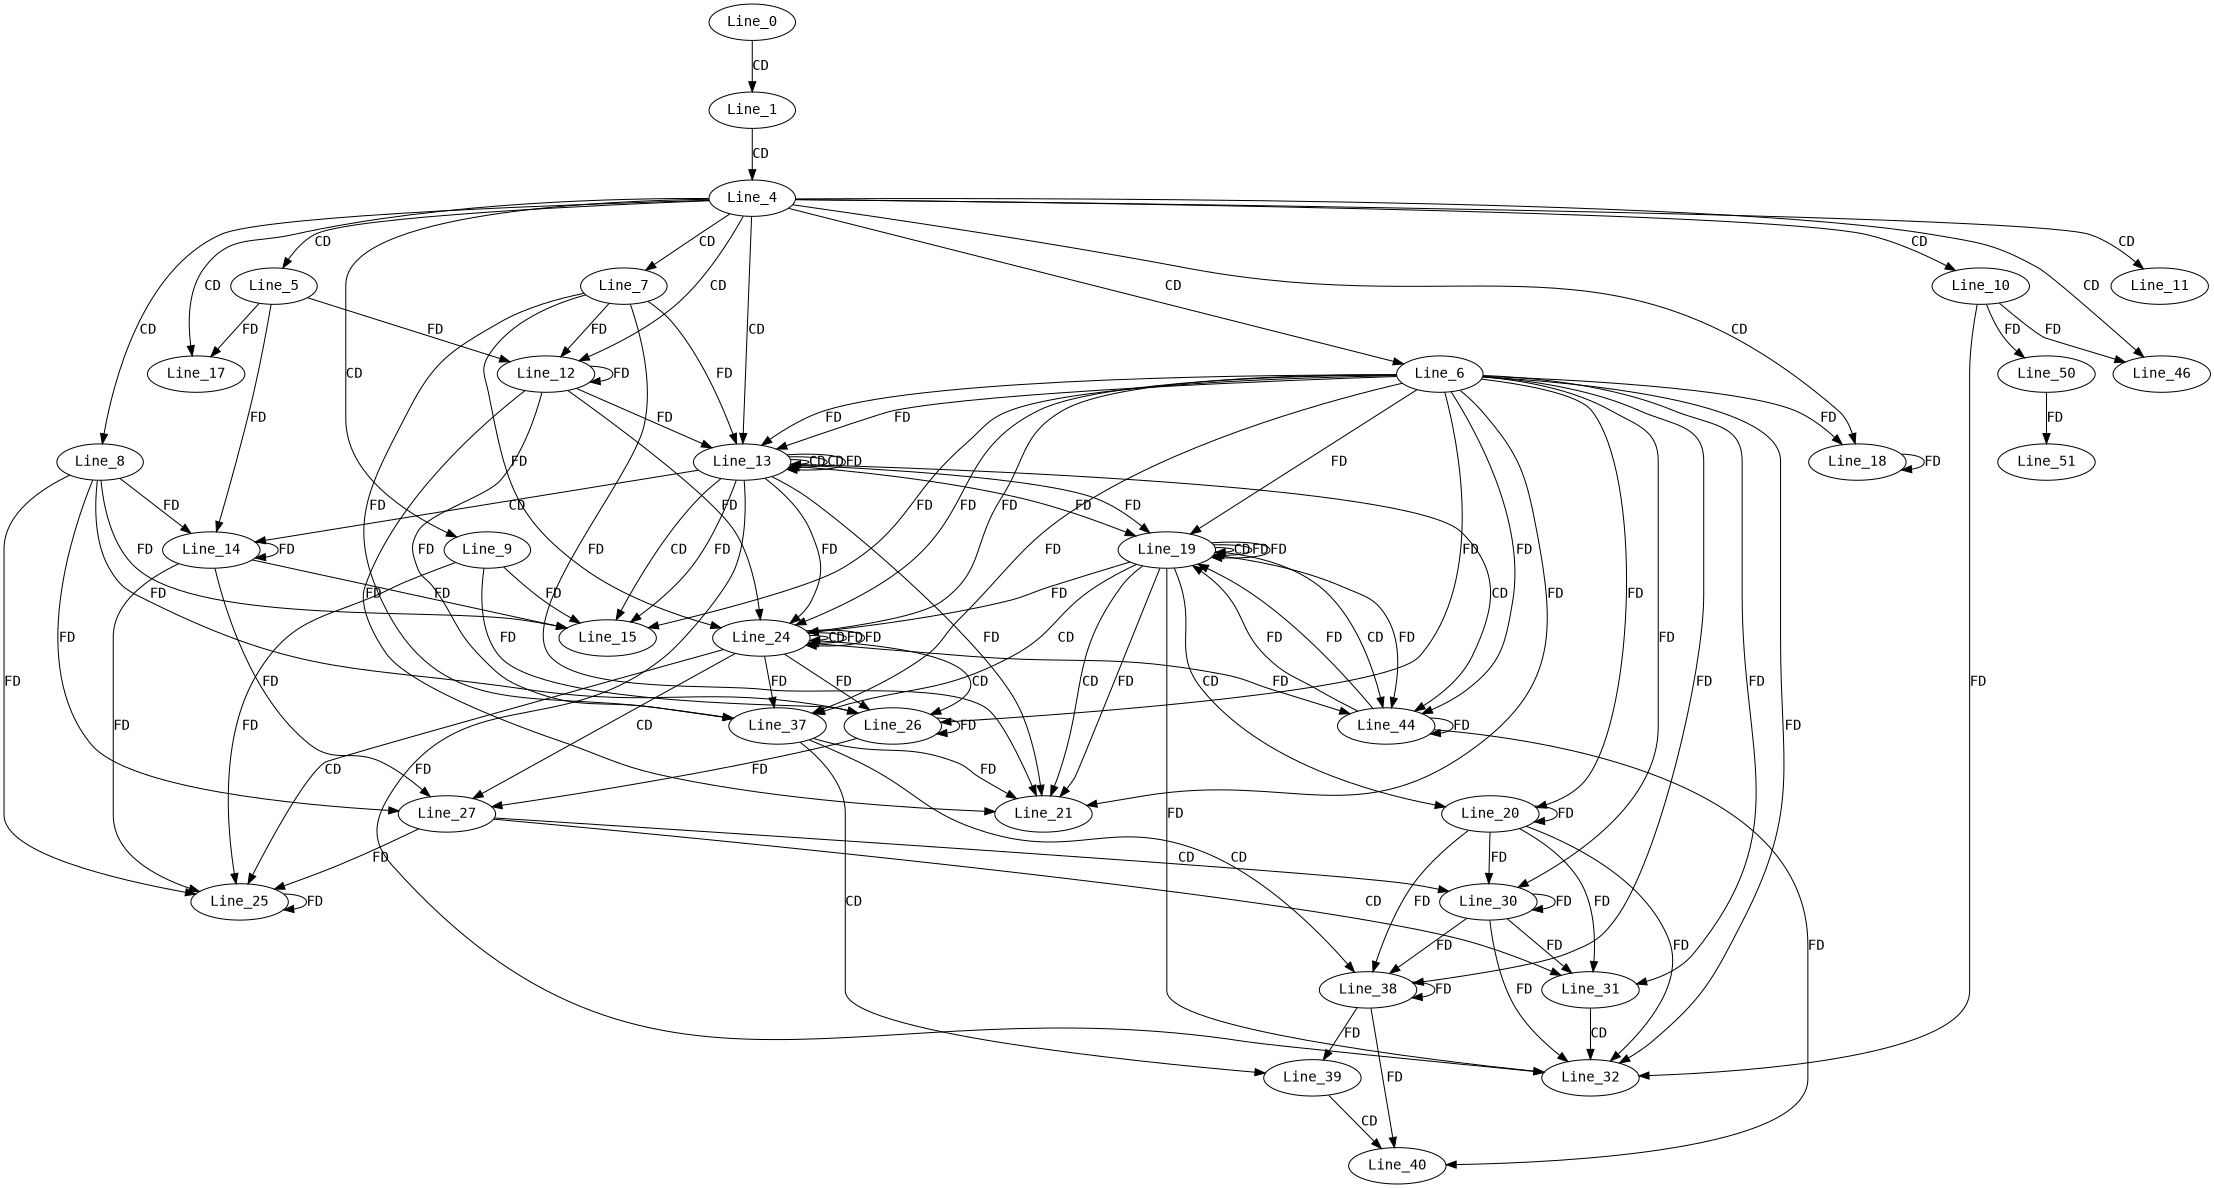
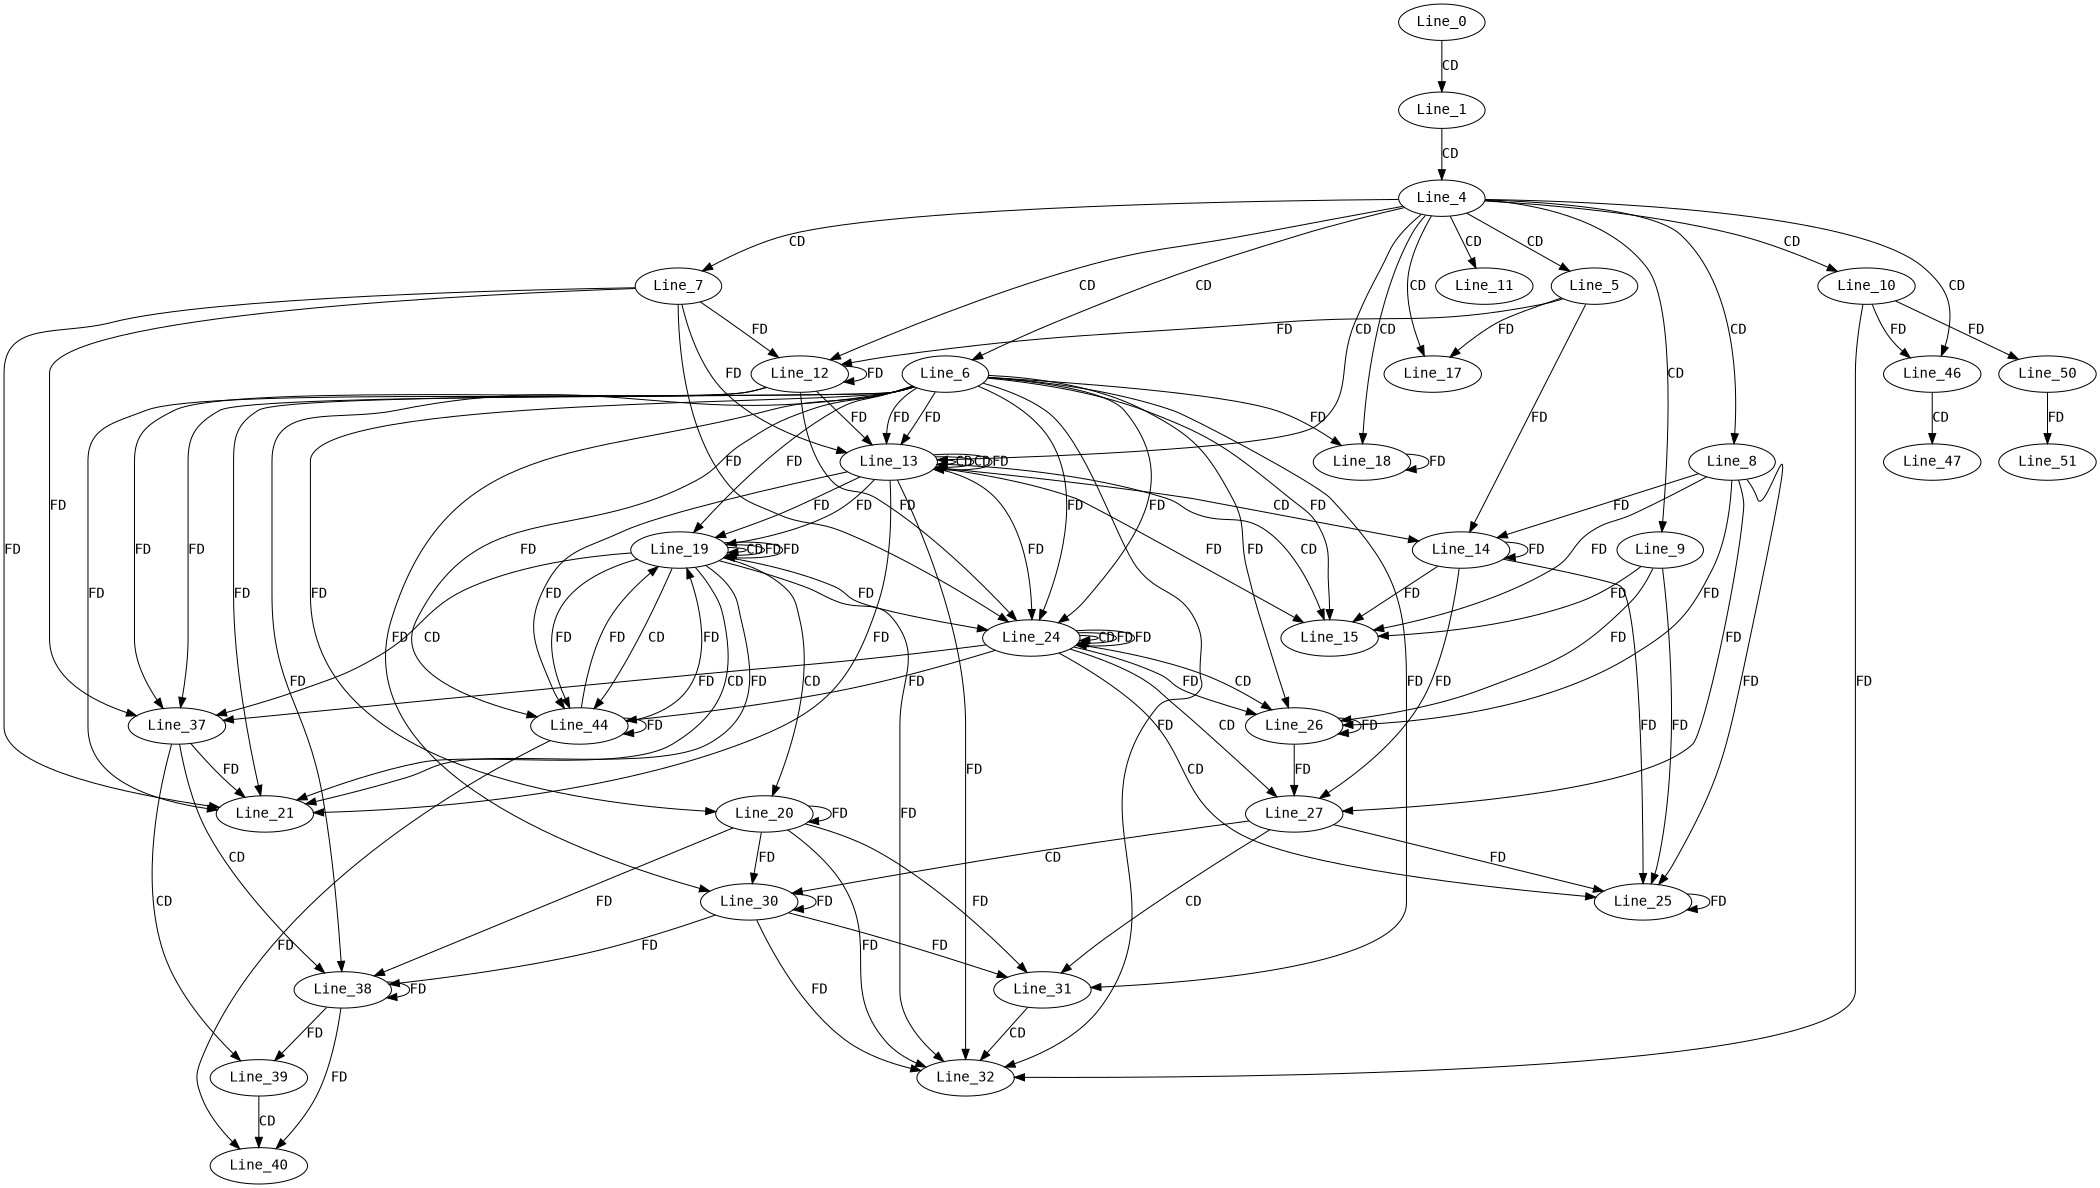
  digraph {
    fontname="DejaVu Sans Mono"
    node [fontname="DejaVu Sans Mono"]
    edge [fontname="DejaVu Sans Mono"]
    Line_0
    Line_1
    Line_4
    Line_5
    Line_6
    Line_7
    Line_8
    Line_9
    Line_10
    Line_11
    Line_12
    Line_13
    Line_17
    Line_18
    Line_46
    Line_14
    Line_15
    Line_19
    Line_20
    Line_21
    Line_24
    Line_26
    Line_30
    Line_31
    Line_32
    Line_37
    Line_38
    Line_44
    Line_25
    Line_27
    Line_50
+   Line_47
    Line_39
    Line_40
    Line_51
    Line_0 -> Line_1 [label=CD]
    Line_1 -> Line_4 [label=CD]
    Line_4 -> Line_5 [label=CD]
    Line_4 -> Line_6 [label=CD]
    Line_4 -> Line_7 [label=CD]
    Line_4 -> Line_8 [label=CD]
    Line_4 -> Line_9 [label=CD]
    Line_4 -> Line_10 [label=CD]
    Line_4 -> Line_11 [label=CD]
    Line_4 -> Line_12 [label=CD]
    Line_4 -> Line_13 [label=CD]
    Line_4 -> Line_17 [label=CD]
    Line_4 -> Line_18 [label=CD]
    Line_4 -> Line_46 [label=CD]
    Line_5 -> Line_12 [label=FD]
    Line_5 -> Line_17 [label=FD]
    Line_5 -> Line_14 [label=FD]
    Line_6 -> Line_13 [label=FD]
    Line_6 -> Line_13 [label=FD]
    Line_6 -> Line_18 [label=FD]
    Line_6 -> Line_15 [label=FD]
    Line_6 -> Line_19 [label=FD]
    Line_6 -> Line_20 [label=FD]
    Line_6 -> Line_21 [label=FD]
    Line_6 -> Line_24 [label=FD]
    Line_6 -> Line_24 [label=FD]
    Line_6 -> Line_26 [label=FD]
    Line_6 -> Line_30 [label=FD]
    Line_6 -> Line_31 [label=FD]
    Line_6 -> Line_32 [label=FD]
    Line_6 -> Line_37 [label=FD]
    Line_6 -> Line_38 [label=FD]
    Line_6 -> Line_44 [label=FD]
    Line_7 -> Line_12 [label=FD]
    Line_7 -> Line_13 [label=FD]
    Line_7 -> Line_21 [label=FD]
    Line_7 -> Line_24 [label=FD]
    Line_7 -> Line_37 [label=FD]
    Line_8 -> Line_14 [label=FD]
    Line_8 -> Line_15 [label=FD]
    Line_8 -> Line_26 [label=FD]
    Line_8 -> Line_25 [label=FD]
    Line_8 -> Line_27 [label=FD]
    Line_9 -> Line_15 [label=FD]
    Line_9 -> Line_26 [label=FD]
    Line_9 -> Line_25 [label=FD]
    Line_10 -> Line_46 [label=FD]
    Line_10 -> Line_32 [label=FD]
    Line_10 -> Line_50 [label=FD]
    Line_12 -> Line_12 [label=FD]
    Line_12 -> Line_13 [label=FD]
    Line_12 -> Line_21 [label=FD]
    Line_12 -> Line_24 [label=FD]
    Line_12 -> Line_37 [label=FD]
    Line_13 -> Line_13 [label=CD]
    Line_13 -> Line_13 [label=CD]
    Line_13 -> Line_13 [label=FD]
    Line_13 -> Line_14 [label=CD]
    Line_13 -> Line_15 [label=CD]
    Line_13 -> Line_15 [label=FD]
    Line_13 -> Line_19 [label=FD]
    Line_13 -> Line_19 [label=FD]
    Line_13 -> Line_21 [label=FD]
    Line_13 -> Line_24 [label=FD]
    Line_13 -> Line_32 [label=FD]
-   Line_13 -> Line_44 [label=CD]
+   Line_13 -> Line_44 [label=FD]
    Line_18 -> Line_18 [label=FD]
+   Line_46 -> Line_47 [label=CD]
    Line_14 -> Line_14 [label=FD]
    Line_14 -> Line_15 [label=FD]
    Line_14 -> Line_25 [label=FD]
    Line_14 -> Line_27 [label=FD]
    Line_19 -> Line_19 [label=CD]
    Line_19 -> Line_19 [label=FD]
    Line_19 -> Line_19 [label=FD]
    Line_19 -> Line_20 [label=CD]
    Line_19 -> Line_21 [label=CD]
    Line_19 -> Line_21 [label=FD]
    Line_19 -> Line_24 [label=FD]
    Line_19 -> Line_32 [label=FD]
    Line_19 -> Line_37 [label=CD]
    Line_19 -> Line_44 [label=CD]
    Line_19 -> Line_44 [label=FD]
    Line_20 -> Line_20 [label=FD]
    Line_20 -> Line_30 [label=FD]
    Line_20 -> Line_31 [label=FD]
    Line_20 -> Line_32 [label=FD]
    Line_20 -> Line_38 [label=FD]
    Line_24 -> Line_24 [label=CD]
    Line_24 -> Line_24 [label=FD]
    Line_24 -> Line_24 [label=FD]
    Line_24 -> Line_26 [label=CD]
    Line_24 -> Line_26 [label=FD]
    Line_24 -> Line_37 [label=FD]
    Line_24 -> Line_44 [label=FD]
    Line_24 -> Line_25 [label=CD]
    Line_24 -> Line_27 [label=CD]
    Line_26 -> Line_26 [label=FD]
    Line_26 -> Line_27 [label=FD]
    Line_30 -> Line_30 [label=FD]
    Line_30 -> Line_31 [label=FD]
    Line_30 -> Line_32 [label=FD]
    Line_30 -> Line_38 [label=FD]
    Line_31 -> Line_32 [label=CD]
    Line_37 -> Line_21 [label=FD]
    Line_37 -> Line_38 [label=CD]
    Line_37 -> Line_39 [label=CD]
    Line_38 -> Line_38 [label=FD]
    Line_38 -> Line_39 [label=FD]
    Line_38 -> Line_40 [label=FD]
    Line_44 -> Line_19 [label=FD]
    Line_44 -> Line_19 [label=FD]
    Line_44 -> Line_44 [label=FD]
    Line_44 -> Line_40 [label=FD]
    Line_25 -> Line_25 [label=FD]
    Line_27 -> Line_30 [label=CD]
    Line_27 -> Line_31 [label=CD]
    Line_27 -> Line_25 [label=FD]
    Line_50 -> Line_51 [label=FD]
    Line_39 -> Line_40 [label=CD]
  }
